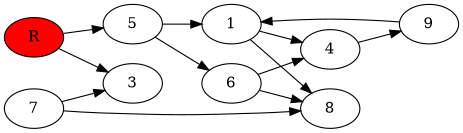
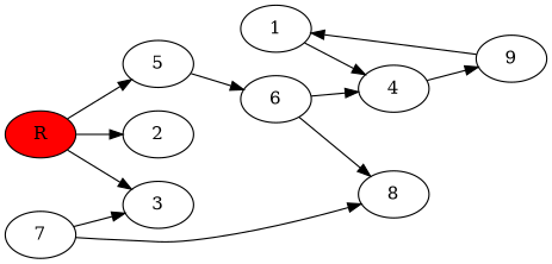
  digraph {
    rankdir=LR
    1
    4
    8
    9
    6
    5
    7
    3
    R [fillcolor="#ff0000" style=filled]
+   2
    1 -> 4
-   1 -> 8
    4 -> 9
    9 -> 1
    6 -> 4
    6 -> 8
-   5 -> 1
    5 -> 6
    7 -> 8
    7 -> 3
    R -> 5
    R -> 3
+   R -> 2
  }
